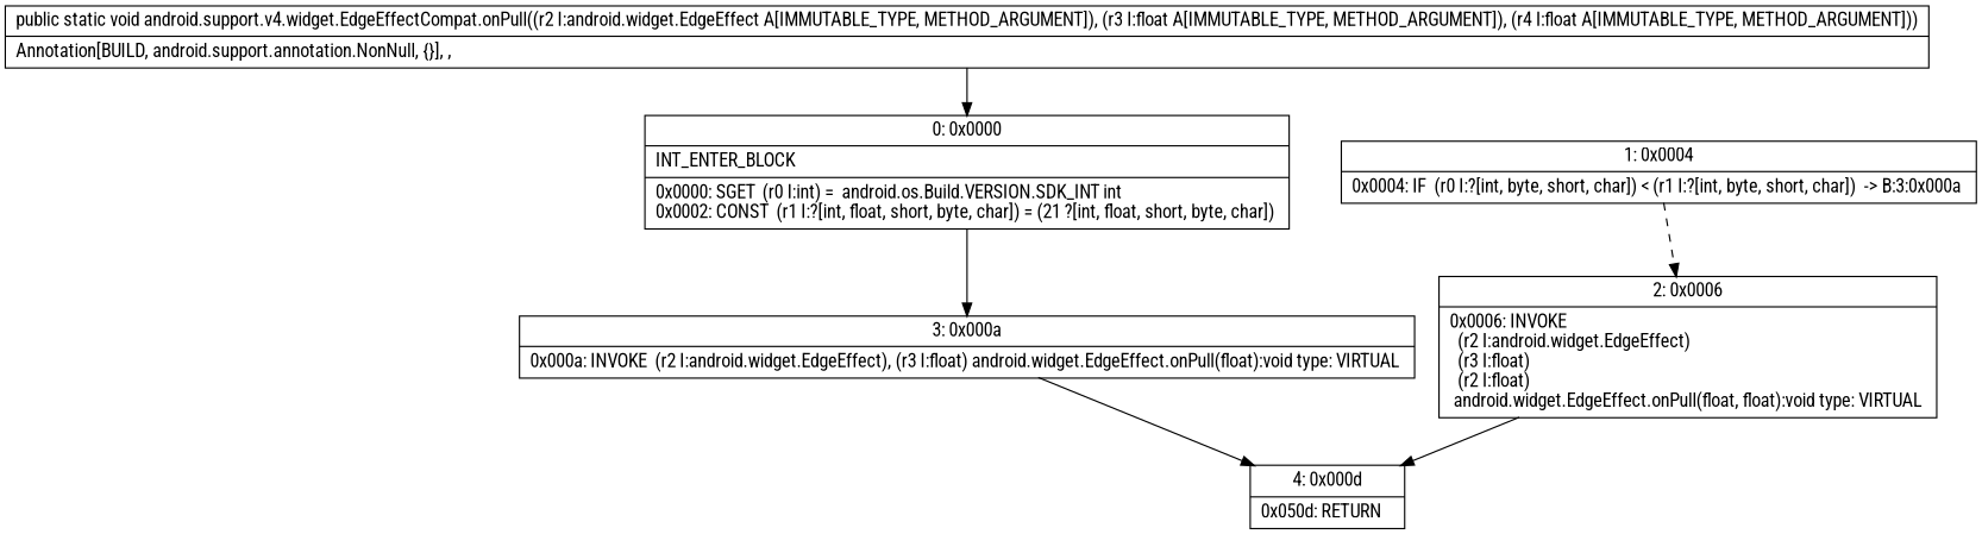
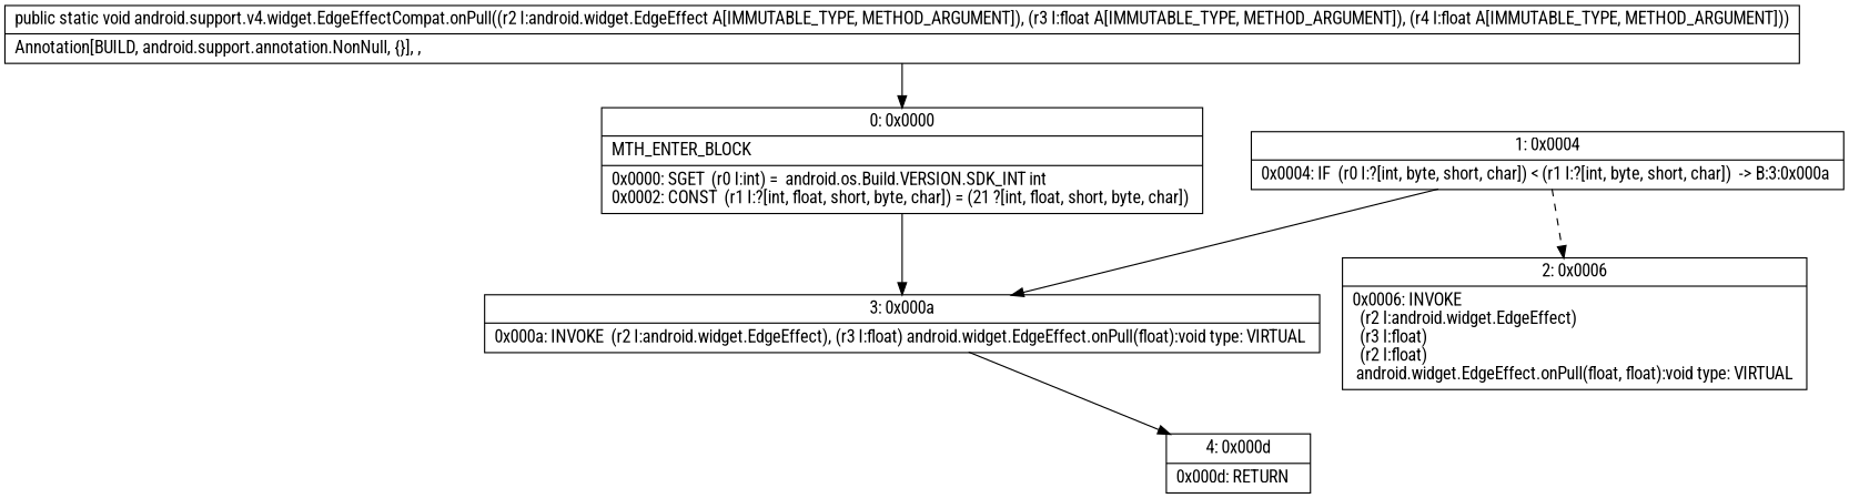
  digraph {
    fontname="Roboto Condensed"
    node [fontname="Roboto Condensed" shape=record]
    edge [fontname="Roboto Condensed"]
-   n1 [label="{0\:\ 0x0000|INT_ENTER_BLOCK\l|0x0000: SGET  (r0 I:int) =  android.os.Build.VERSION.SDK_INT int \l0x0002: CONST  (r1 I:?[int, float, short, byte, char]) = (21 ?[int, float, short, byte, char]) \l}"]
+   n1 [label="{0\:\ 0x0000|MTH_ENTER_BLOCK\l|0x0000: SGET  (r0 I:int) =  android.os.Build.VERSION.SDK_INT int \l0x0002: CONST  (r1 I:?[int, float, short, byte, char]) = (21 ?[int, float, short, byte, char]) \l}"]
    n2 [label="{3\:\ 0x000a|0x000a: INVOKE  (r2 I:android.widget.EdgeEffect), (r3 I:float) android.widget.EdgeEffect.onPull(float):void type: VIRTUAL \l}"]
    n3 [label="{1\:\ 0x0004|0x0004: IF  (r0 I:?[int, byte, short, char]) \< (r1 I:?[int, byte, short, char])  \-\> B:3:0x000a \l}"]
    n4 [label="{2\:\ 0x0006|0x0006: INVOKE  \l  (r2 I:android.widget.EdgeEffect)\l  (r3 I:float)\l  (r2 I:float)\l android.widget.EdgeEffect.onPull(float, float):void type: VIRTUAL \l}"]
-   n5 [label="{4\:\ 0x000d|0x050d: RETURN   \l}"]
+   n5 [label="{4\:\ 0x000d|0x000d: RETURN   \l}"]
    n6 [label="{public static void android.support.v4.widget.EdgeEffectCompat.onPull((r2 I:android.widget.EdgeEffect A[IMMUTABLE_TYPE, METHOD_ARGUMENT]), (r3 I:float A[IMMUTABLE_TYPE, METHOD_ARGUMENT]), (r4 I:float A[IMMUTABLE_TYPE, METHOD_ARGUMENT]))  | Annotation[BUILD, android.support.annotation.NonNull, \{\}], , \l}"]
    n1 -> n2
    n2 -> n5
+   n3 -> n2
    n3 -> n4 [style=dashed]
-   n4 -> n5
    n6 -> n1
  }
